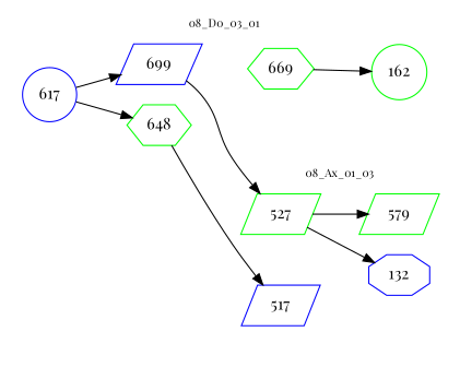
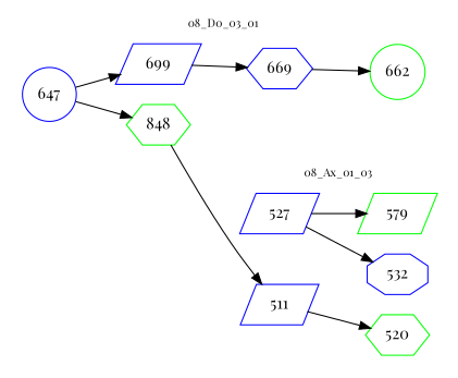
  digraph {
    fontname="Playfair Display"
    rankdir=LR
    node [color=blue fontname="Playfair Display" shape=parallelogram]
    edge [color=black fontname="Playfair Display"]
-   n1 [color=green label=527]
-   n2 [label=132 shape=octagon]
+   n1 [label=527]
+   n2 [label=532 shape=octagon]
    n3 [color=green label=579]
-   n4 [label=517]
-   n6 [label=617 shape=circle]
-   n7 [color=green label=648 shape=hexagon]
+   n4 [label=511]
+   n5 [color=green label=520 shape=hexagon]
+   n6 [label=647 shape=circle]
+   n7 [color=green label=848 shape=hexagon]
    n8 [label=699]
-   n9 [color=green label=669 shape=hexagon]
-   n10 [color=green label=162 shape=circle]
+   n9 [label=669 shape=hexagon]
+   n10 [color=green label=662 shape=circle]
    subgraph cluster_1 {
      color=white
      fontsize=10
      label="08_Ax_01_03"
      n1
      n2
      n3
      n4
+     n5
    }
    subgraph cluster_2 {
      color=white
      fontsize=10
      label="08_D0_03_01"
      n6
      n7
      n8
      n9
      n10
    }
    n1 -> n2
    n1 -> n3
+   n4 -> n5
    n6 -> n7
    n6 -> n8
    n7 -> n4
-   n8 -> n1
+   n8 -> n9
    n9 -> n10
  }
